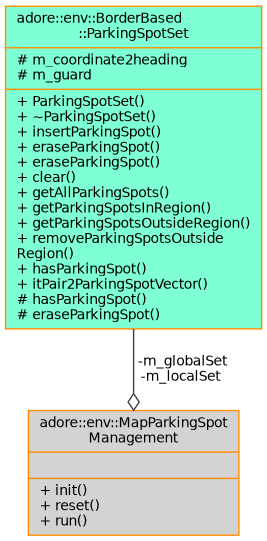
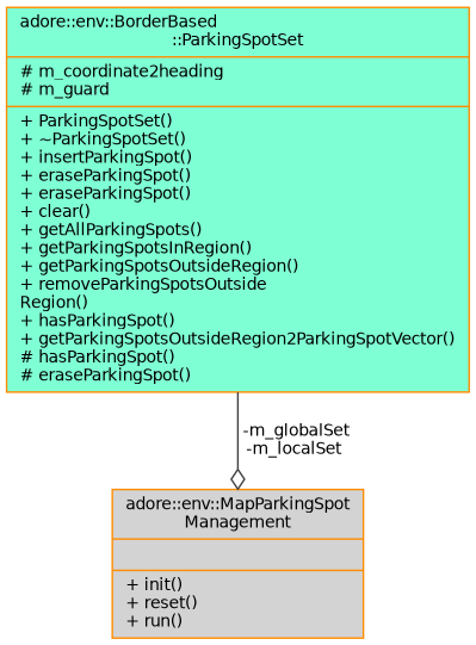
  digraph {
    node [color=darkorange fontname=Helvetica fontsize=10 shape=record style=filled]
    n1 [fillcolor=lightgrey fontcolor=black height=0.2 label="{adore::env::MapParkingSpot\lManagement\n||+ init()\l+ reset()\l+ run()\l}" width=0.4]
-   n2 [fillcolor=aquamarine height=0.2 label="{adore::env::BorderBased\l::ParkingSpotSet\n|# m_coordinate2heading\l# m_guard\l|+ ParkingSpotSet()\l+ ~ParkingSpotSet()\l+ insertParkingSpot()\l+ eraseParkingSpot()\l+ eraseParkingSpot()\l+ clear()\l+ getAllParkingSpots()\l+ getParkingSpotsInRegion()\l+ getParkingSpotsOutsideRegion()\l+ removeParkingSpotsOutside\lRegion()\l+ hasParkingSpot()\l+ itPair2ParkingSpotVector()\l# hasParkingSpot()\l# eraseParkingSpot()\l}" width=0.4]
+   n2 [fillcolor=aquamarine height=0.2 label="{adore::env::BorderBased\l::ParkingSpotSet\n|# m_coordinate2heading\l# m_guard\l|+ ParkingSpotSet()\l+ ~ParkingSpotSet()\l+ insertParkingSpot()\l+ eraseParkingSpot()\l+ eraseParkingSpot()\l+ clear()\l+ getAllParkingSpots()\l+ getParkingSpotsInRegion()\l+ getParkingSpotsOutsideRegion()\l+ removeParkingSpotsOutside\lRegion()\l+ hasParkingSpot()\l+ getParkingSpotsOutsideRegion2ParkingSpotVector()\l# hasParkingSpot()\l# eraseParkingSpot()\l}" width=0.4]
    n2 -> n1 [arrowhead=odiamond color=grey25 fontname=Helvetica fontsize=10 label=" -m_globalSet\n-m_localSet" labelfontname=Helvetica labelfontsize=10 style=solid]
  }
